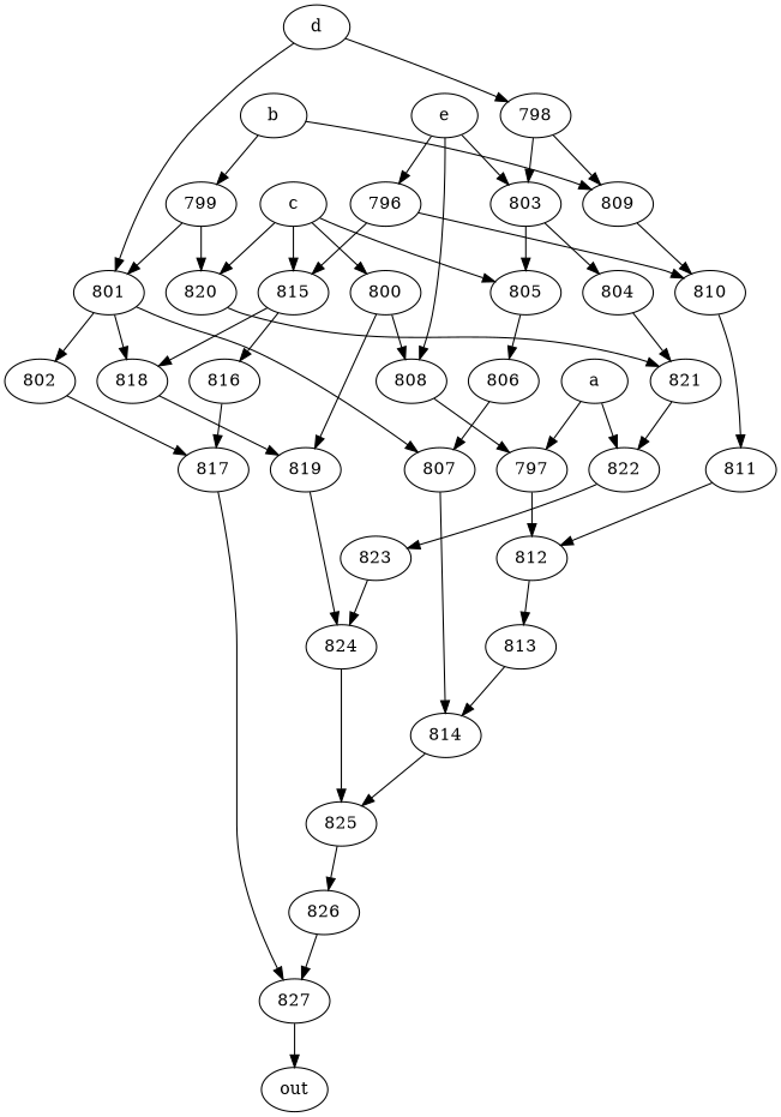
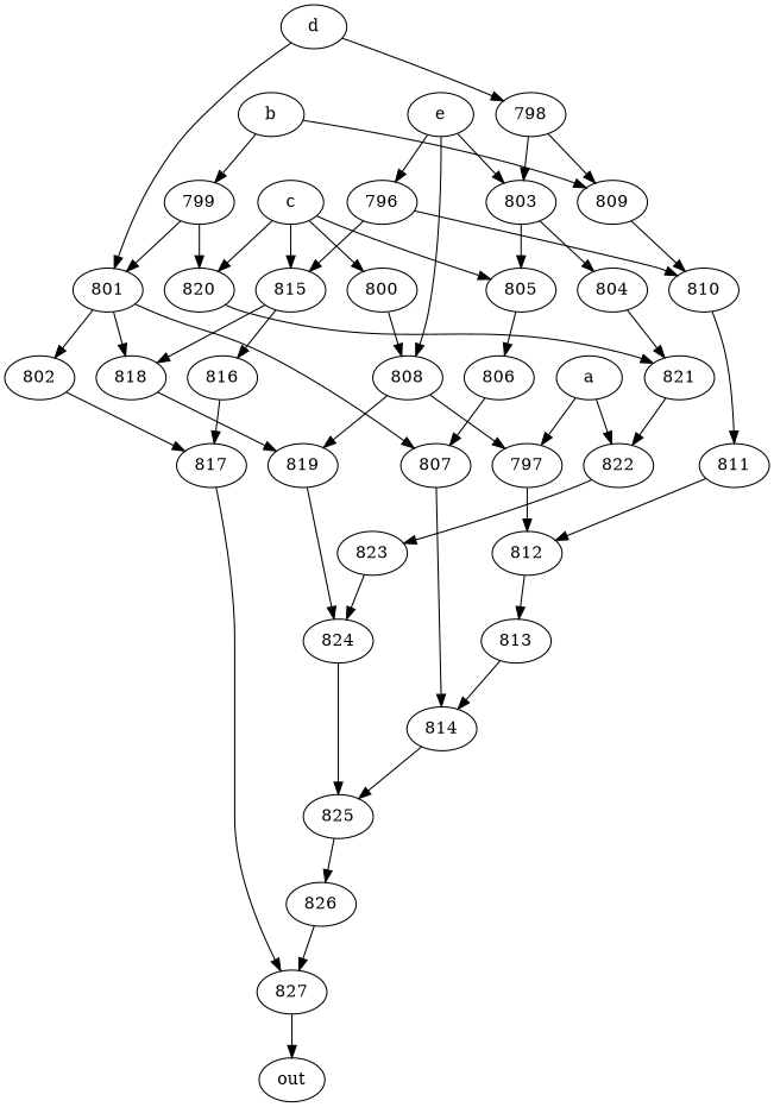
  strict digraph {
    827
    out
    a
    797
    822
    812
    823
    813
    824
    814
    825
    826
    b
    799
    809
    801
    820
    810
    818
    802
    807
    821
    811
    819
    817
    c
    800
    815
    805
    808
    816
    806
    d
    798
    803
    804
    e
    796
    827 -> out
    a -> 797
    a -> 822
    797 -> 812
    822 -> 823
    812 -> 813
    823 -> 824
    813 -> 814
    824 -> 825
    814 -> 825
    825 -> 826
    826 -> 827
    b -> 799
    b -> 809
    799 -> 801
    799 -> 820
    809 -> 810
    801 -> 818
    801 -> 802
    801 -> 807
    820 -> 821
    810 -> 811
    818 -> 819
    802 -> 817
    807 -> 814
    821 -> 822
    811 -> 812
    819 -> 824
    817 -> 827
    c -> 820
    c -> 800
    c -> 815
    c -> 805
    800 -> 808
    815 -> 818
    815 -> 816
    805 -> 806
    808 -> 797
-   800 -> 819
+   808 -> 819
    816 -> 817
    806 -> 807
    d -> 801
    d -> 798
    798 -> 809
    798 -> 803
    803 -> 805
    803 -> 804
    804 -> 821
    e -> 808
    e -> 803
    e -> 796
    796 -> 810
    796 -> 815
  }
